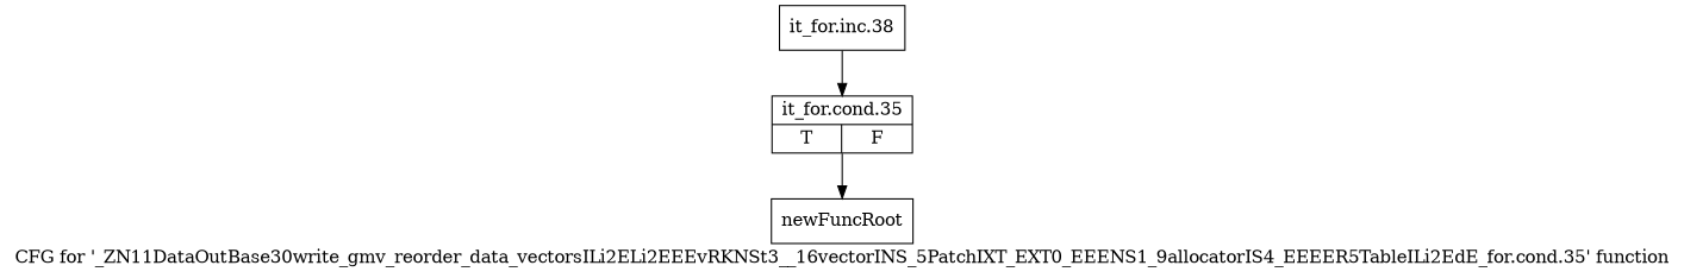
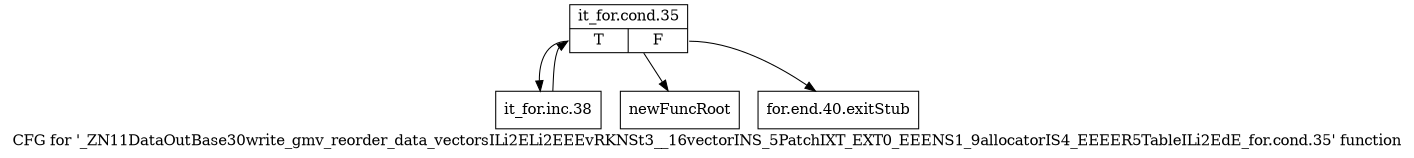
  digraph {
    label="CFG for '_ZN11DataOutBase30write_gmv_reorder_data_vectorsILi2ELi2EEEvRKNSt3__16vectorINS_5PatchIXT_EXT0_EEENS1_9allocatorIS4_EEEER5TableILi2EdE_for.cond.35' function"
    node [shape=record]
    n1 [label="{newFuncRoot}"]
    n2 [label="{it_for.cond.35|{<s0>T|<s1>F}}"]
+   n3 [label="{for.end.40.exitStub}"]
    n4 [label="{it_for.inc.38}"]
    n2 -> n1
+   n2 -> n3 [tailport=s1]
+   n2 -> n4 [tailport=s0]
    n4 -> n2
  }
